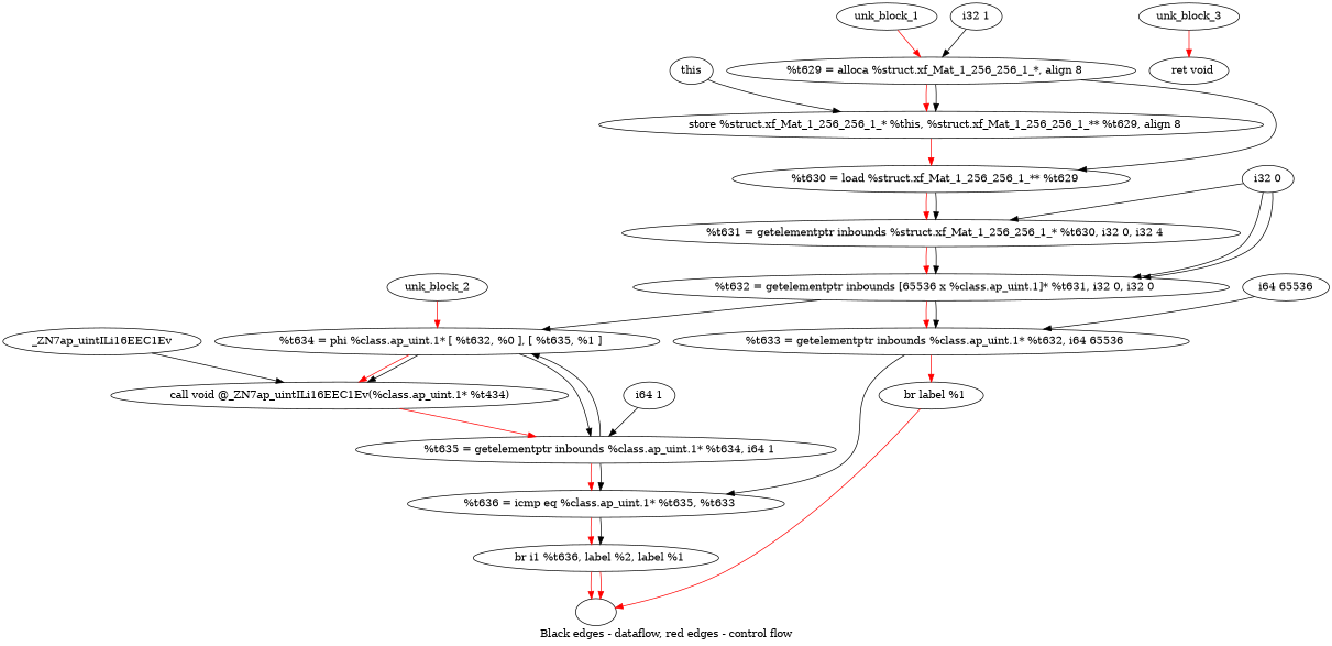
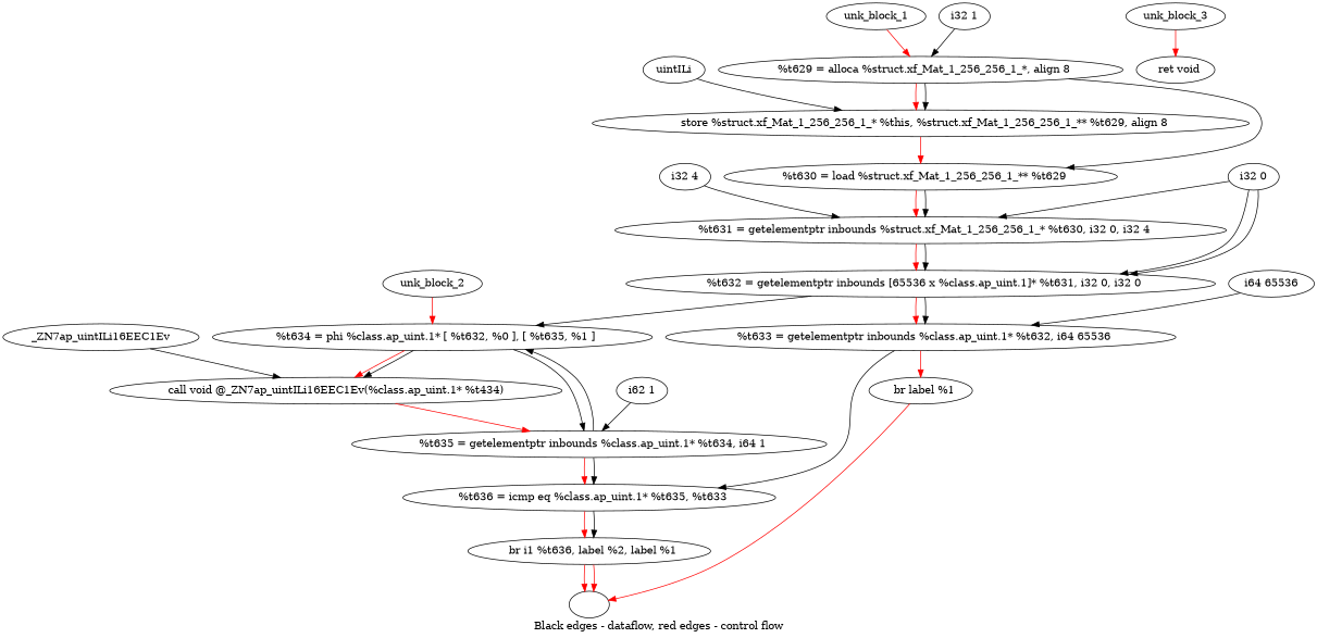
  digraph {
    compound=true
    label="Black edges - dataflow, red edges - control flow"
    n1 [label="  %t629 = alloca %struct.xf_Mat_1_256_256_1_*, align 8"]
    n2 [label="  store %struct.xf_Mat_1_256_256_1_* %this, %struct.xf_Mat_1_256_256_1_** %t629, align 8"]
    n3 [label="  %t630 = load %struct.xf_Mat_1_256_256_1_** %t629"]
    n4 [label="  %t631 = getelementptr inbounds %struct.xf_Mat_1_256_256_1_* %t630, i32 0, i32 4"]
    n5 [label="  %t632 = getelementptr inbounds [65536 x %class.ap_uint.1]* %t631, i32 0, i32 0"]
    n6 [label="  %t633 = getelementptr inbounds %class.ap_uint.1* %t632, i64 65536"]
    n7 [label="  %t634 = phi %class.ap_uint.1* [ %t632, %0 ], [ %t635, %1 ]"]
    n8 [label="  br label %1"]
    n9 [label="  %t636 = icmp eq %class.ap_uint.1* %t635, %t633"]
    n10 [label="call void @_ZN7ap_uintILi16EEC1Ev(%class.ap_uint.1* %t434)"]
    n11 [label="  %t635 = getelementptr inbounds %class.ap_uint.1* %t634, i64 1"]
    ""
    n13 [label="  br i1 %t636, label %2, label %1"]
    unk_block_1
    "i32 1"
-   this
+   this [label=uintILi]
    "i32 0"
+   "i32 4"
    "i64 65536"
    unk_block_2
    _ZN7ap_uintILi16EEC1Ev
-   "i64 1"
+   "i64 1" [label="i62 1"]
    n23 [label="  ret void"]
    unk_block_3
    n1 -> n2 [color=red weight=2]
    n1 -> n2
    n1 -> n3
    n2 -> n3 [color=red weight=2]
    n3 -> n4 [color=red weight=2]
    n3 -> n4
    n4 -> n5 [color=red weight=2]
    n4 -> n5
    n5 -> n6 [color=red weight=2]
    n5 -> n6
    n5 -> n7
    n6 -> n8 [color=red weight=2]
    n6 -> n9
    n7 -> n10 [color=red weight=2]
    n7 -> n10
    n7 -> n11
    n8 -> "" [color=red]
    n9 -> n13 [color=red weight=2]
    n9 -> n13
    n10 -> n11 [color=red weight=2]
    n11 -> n7
    n11 -> n9 [color=red weight=2]
    n11 -> n9
    n13 -> "" [color=red]
    n13 -> "" [color=red]
    unk_block_1 -> n1 [color=red]
    "i32 1" -> n1
    this -> n2
    "i32 0" -> n4
    "i32 0" -> n5
    "i32 0" -> n5
+   "i32 4" -> n4
    "i64 65536" -> n6
    unk_block_2 -> n7 [color=red]
    _ZN7ap_uintILi16EEC1Ev -> n10
    "i64 1" -> n11
    unk_block_3 -> n23 [color=red]
  }
